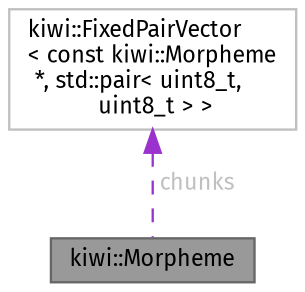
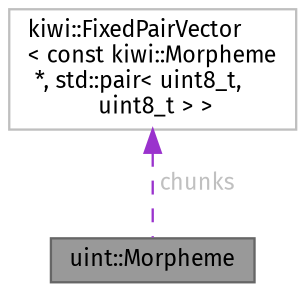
  digraph {
    fontname="Fira Sans"
    node [fontname="Fira Sans" fontsize=10 shape=box style=filled]
-   n1 [color=gray40 fillcolor=grey60 fontcolor=black height=0.2 label="kiwi::Morpheme" width=0.4]
+   n1 [color=gray40 fillcolor=grey60 fontcolor=black height=0.2 label="uint::Morpheme" width=0.4]
    n2 [color=grey75 fillcolor=white height=0.2 label="kiwi::FixedPairVector\l\< const kiwi::Morpheme\l *, std::pair\< uint8_t,\l uint8_t \> \>" width=0.4]
    n2 -> n1 [color=darkorchid3 dir=back fontcolor=grey fontname="Fira Sans" fontsize=10 label=" chunks" labelfontname=Helvetica labelfontsize=10 style=dashed]
  }
